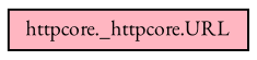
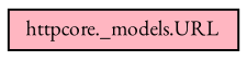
  digraph {
    rankdir=TB
    fontname="EB Garamond"
-   n1 [color=black fillcolor=lightpink fontname="EB Garamond" fontsize=10 height=0.2 label="httpcore._httpcore.URL" shape=record style=filled width=0.4]
+   n1 [color=black fillcolor=lightpink fontname="EB Garamond" fontsize=10 height=0.2 label="httpcore._models.URL" shape=record style=filled width=0.4]
  }
